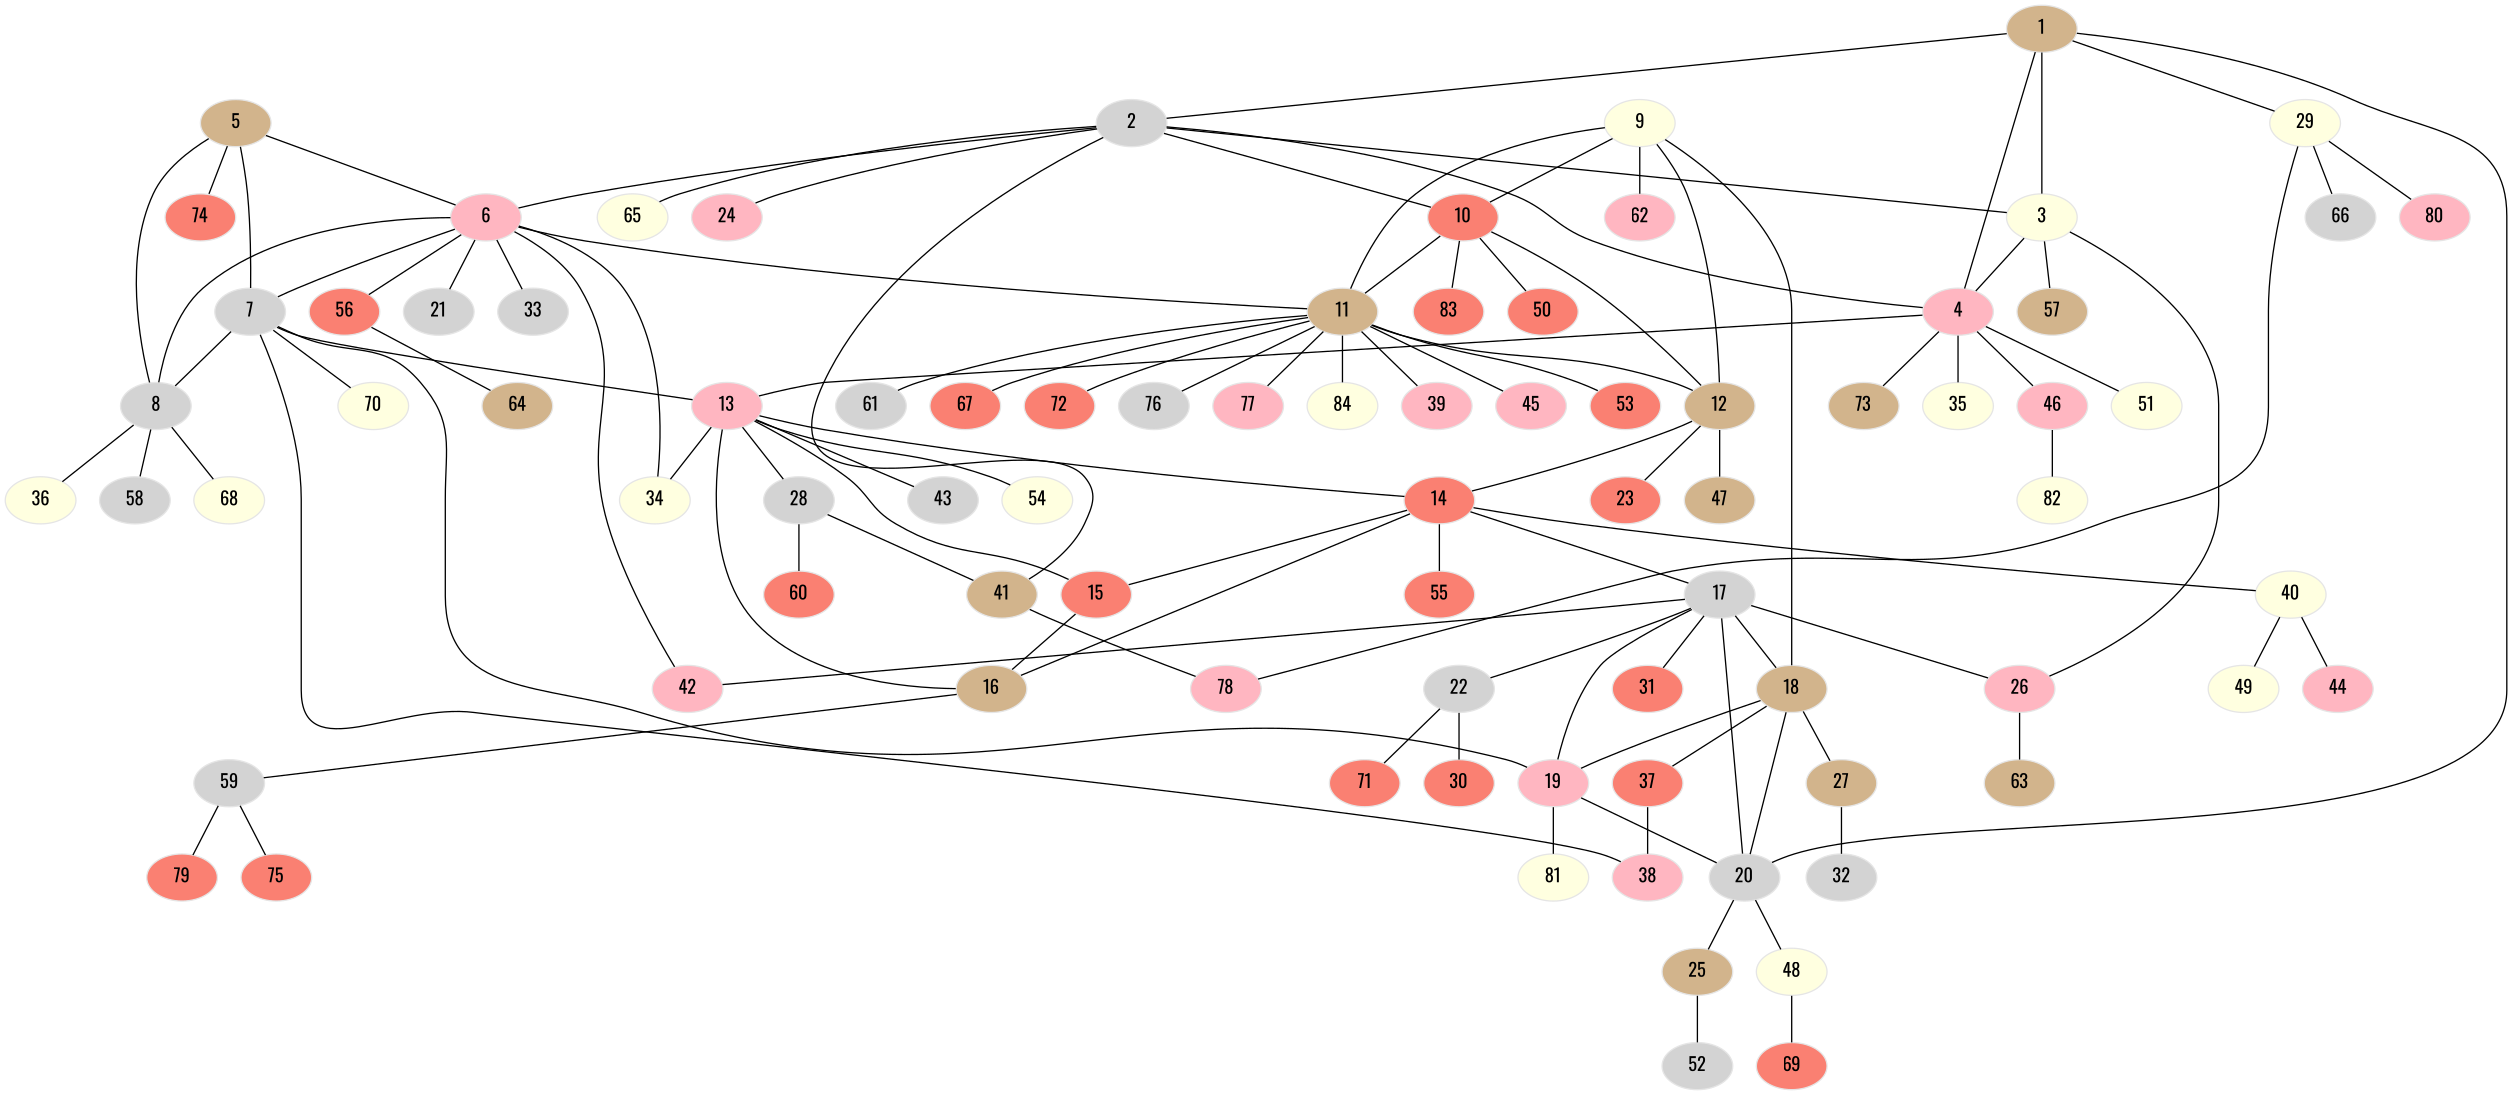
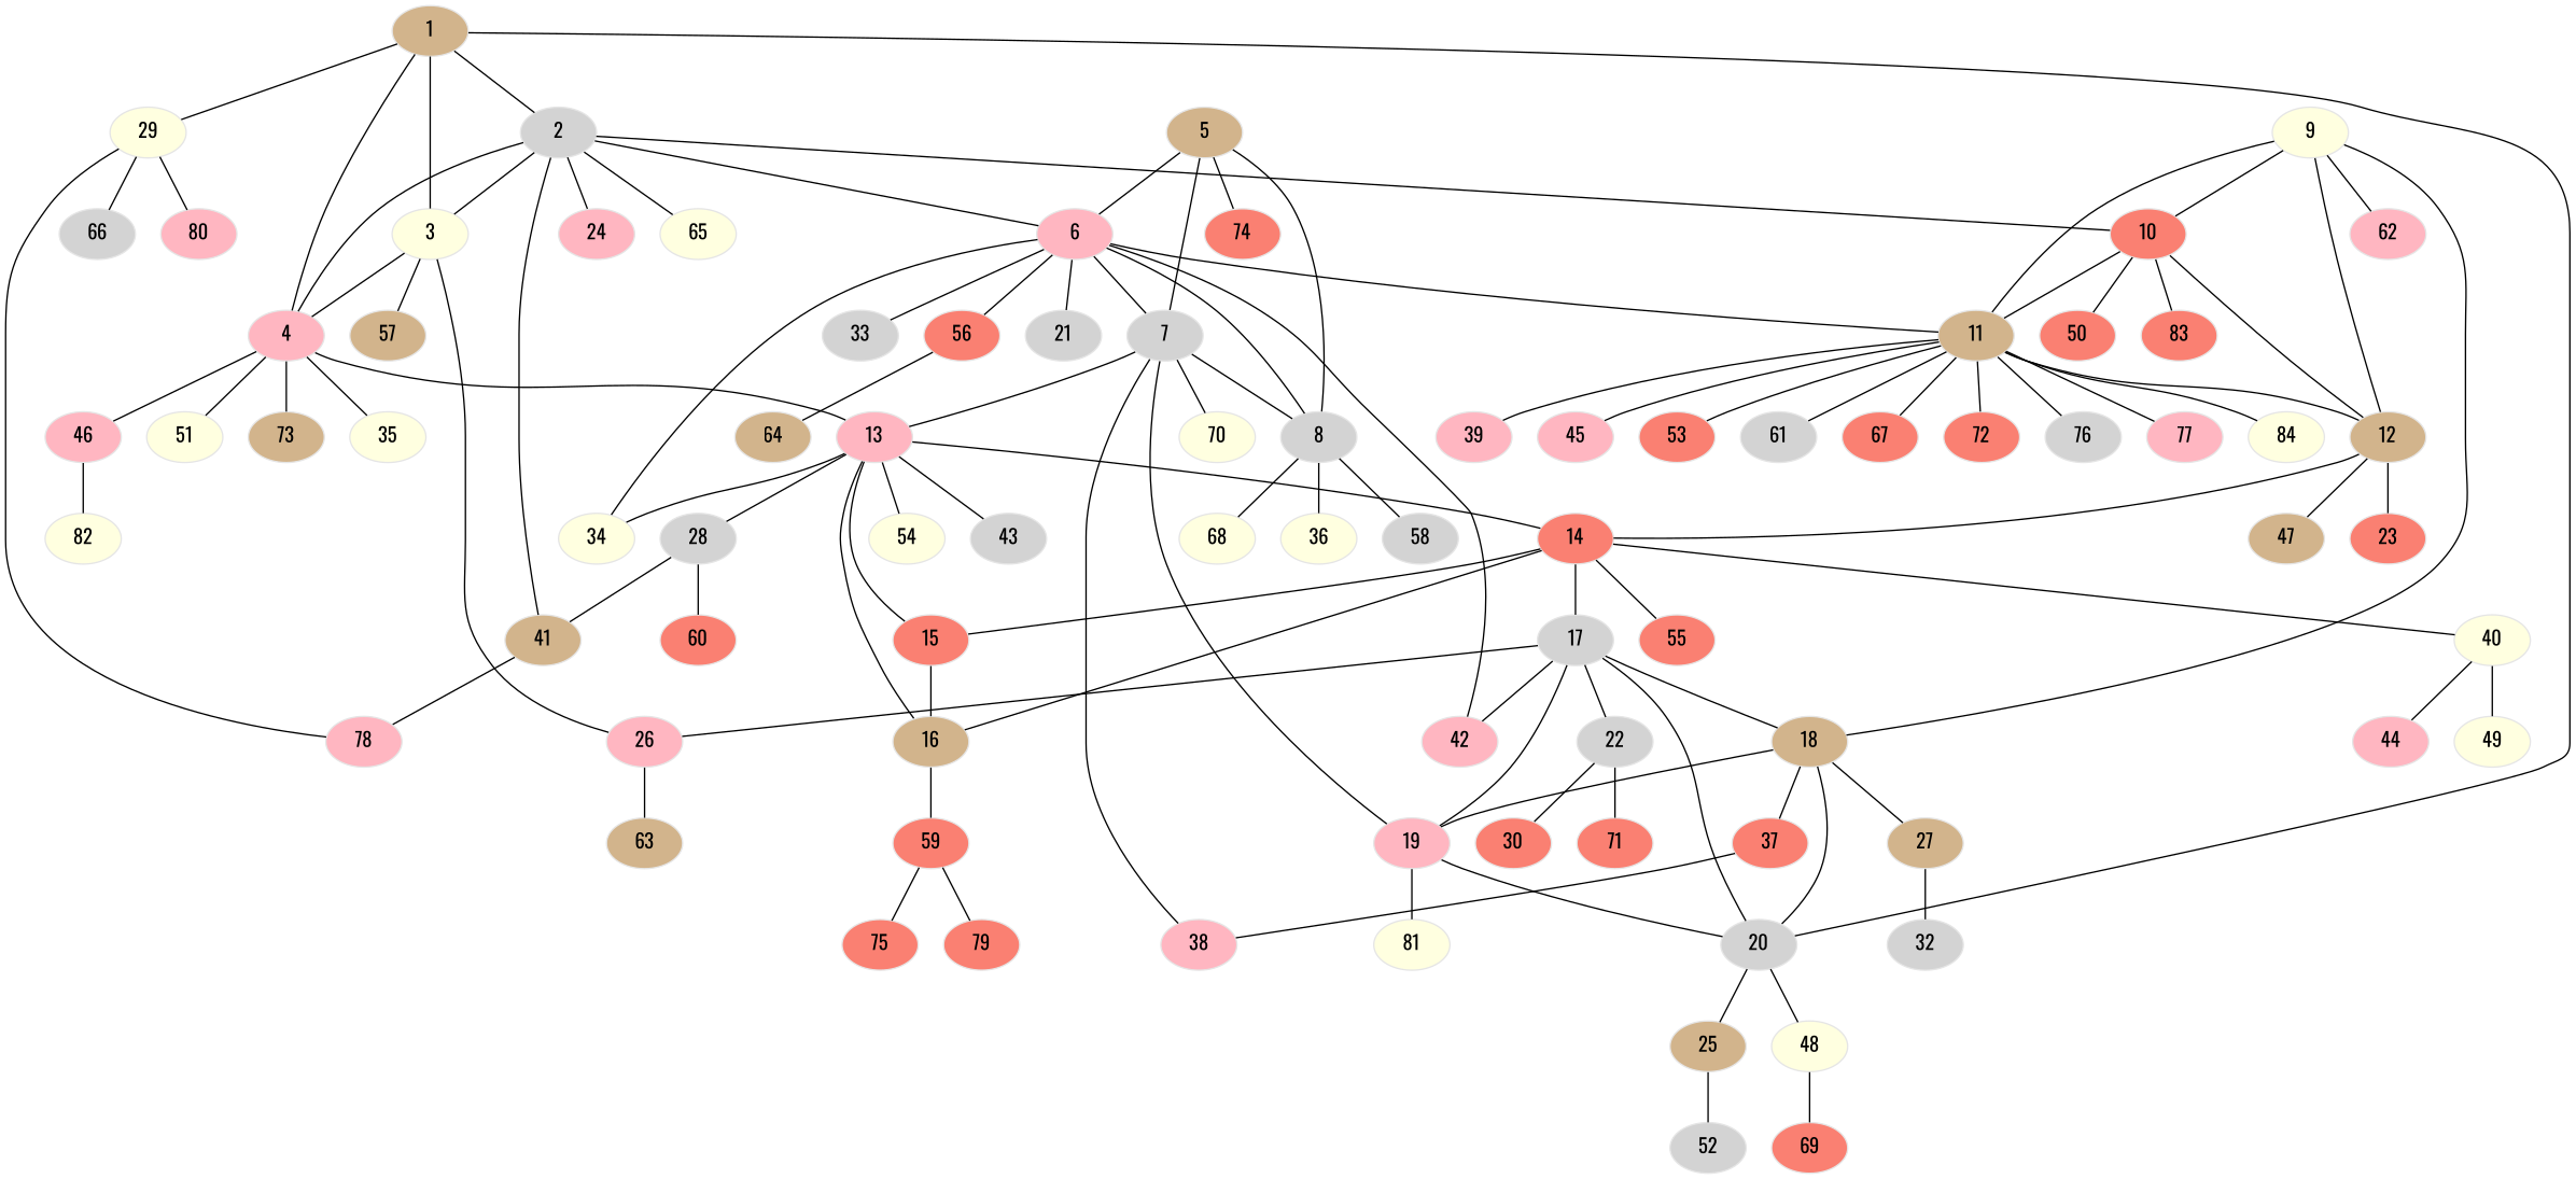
  graph {
    fontname=Oswald
    node [color=gray90 fillcolor=salmon fontname=Oswald style=filled]
    edge [fontname=Oswald]
    1 [fillcolor=tan]
    2 [fillcolor=lightgrey]
    3 [fillcolor=lightyellow]
    4 [fillcolor=lightpink]
    20 [fillcolor=lightgrey]
    29 [fillcolor=lightyellow]
    6 [fillcolor=lightpink]
    10
    24 [fillcolor=lightpink]
    41 [fillcolor=tan]
    65 [fillcolor=lightyellow]
    26 [fillcolor=lightpink]
    57 [fillcolor=tan]
    13 [fillcolor=lightpink]
    35 [fillcolor=lightyellow]
    46 [fillcolor=lightpink]
    51 [fillcolor=lightyellow]
    73 [fillcolor=tan]
    25 [fillcolor=tan]
    48 [fillcolor=lightyellow]
    66 [fillcolor=lightgrey]
    78 [fillcolor=lightpink]
    80 [fillcolor=lightpink]
    7 [fillcolor=lightgrey]
    8 [fillcolor=lightgrey]
    11 [fillcolor=tan]
    21 [fillcolor=lightgrey]
    33 [fillcolor=lightgrey]
    34 [fillcolor=lightyellow]
    42 [fillcolor=lightpink]
    56
    12 [fillcolor=tan]
    50
    83
    63 [fillcolor=tan]
    14
    15
    16 [fillcolor=tan]
    28 [fillcolor=lightgrey]
    43 [fillcolor=lightgrey]
    54 [fillcolor=lightyellow]
    82 [fillcolor=lightyellow]
    5 [fillcolor=tan]
    74
    19 [fillcolor=lightpink]
    38 [fillcolor=lightpink]
    70 [fillcolor=lightyellow]
    36 [fillcolor=lightyellow]
    58 [fillcolor=lightgrey]
    68 [fillcolor=lightyellow]
    39 [fillcolor=lightpink]
    45 [fillcolor=lightpink]
    53
    61 [fillcolor=lightgrey]
    67
    72
    76 [fillcolor=lightgrey]
    77 [fillcolor=lightpink]
    84 [fillcolor=lightyellow]
    64 [fillcolor=tan]
    81 [fillcolor=lightyellow]
    9 [fillcolor=lightyellow]
    18 [fillcolor=tan]
    62 [fillcolor=lightpink]
    23
    47 [fillcolor=tan]
    27 [fillcolor=tan]
    37
    17 [fillcolor=lightgrey]
    40 [fillcolor=lightyellow]
    55
-   59 [fillcolor=lightgrey]
+   59
    60
    22 [fillcolor=lightgrey]
-   31
    44 [fillcolor=lightpink]
    49 [fillcolor=lightyellow]
    75
    79
    30
    71
    32 [fillcolor=lightgrey]
    52 [fillcolor=lightgrey]
    69
    1 -- 2
    1 -- 3
    1 -- 4
    1 -- 20
    1 -- 29
    2 -- 3
    2 -- 4
    2 -- 6
    2 -- 10
    2 -- 24
    2 -- 41
    2 -- 65
    3 -- 4
    3 -- 26
    3 -- 57
    4 -- 13
    4 -- 35
    4 -- 46
    4 -- 51
    4 -- 73
    20 -- 25
    20 -- 48
    29 -- 66
    29 -- 78
    29 -- 80
    6 -- 7
    6 -- 8
    6 -- 11
    6 -- 21
    6 -- 33
    6 -- 34
    6 -- 42
    6 -- 56
    10 -- 11
    10 -- 12
    10 -- 50
    10 -- 83
    41 -- 78
    26 -- 63
    13 -- 34
    13 -- 14
    13 -- 15
    13 -- 16
    13 -- 28
    13 -- 43
    13 -- 54
    46 -- 82
    25 -- 52
    48 -- 69
    7 -- 13
    7 -- 8
    7 -- 19
    7 -- 38
    7 -- 70
    8 -- 36
    8 -- 58
    8 -- 68
    11 -- 12
    11 -- 39
    11 -- 45
    11 -- 53
    11 -- 61
    11 -- 67
    11 -- 72
    11 -- 76
    11 -- 77
    11 -- 84
    56 -- 64
    12 -- 14
    12 -- 23
    12 -- 47
    14 -- 15
    14 -- 16
    14 -- 17
    14 -- 40
    14 -- 55
    15 -- 16
    16 -- 59
    28 -- 41
    28 -- 60
    5 -- 6
    5 -- 7
    5 -- 8
    5 -- 74
    19 -- 20
    19 -- 81
    9 -- 10
    9 -- 11
    9 -- 12
    9 -- 18
    9 -- 62
    18 -- 20
    18 -- 19
    18 -- 27
    18 -- 37
    27 -- 32
    37 -- 38
    17 -- 20
    17 -- 26
    17 -- 42
    17 -- 19
    17 -- 18
    17 -- 22
-   17 -- 31
    40 -- 44
    40 -- 49
    59 -- 75
    59 -- 79
    22 -- 30
    22 -- 71
  }
